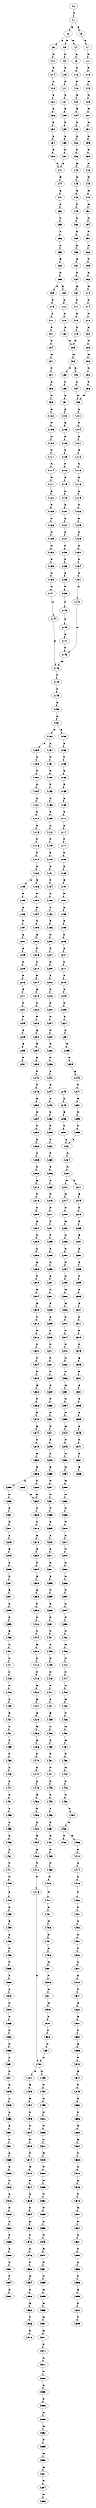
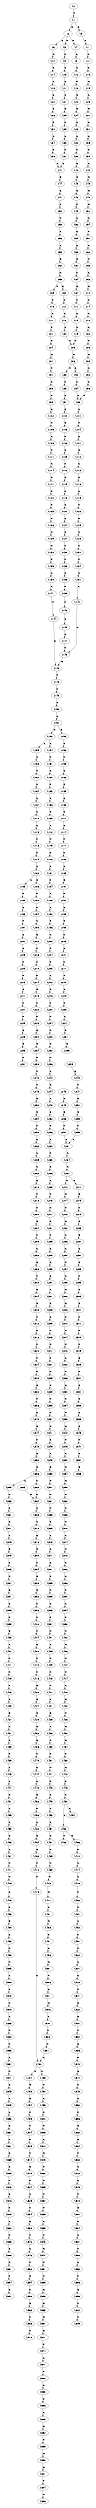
  strict digraph {
    fontname="DejaVu Serif"
    node [fontname="DejaVu Serif"]
    edge [fontname="DejaVu Serif"]
    S0
    S1
    S2
    S3
    S4
    S5
    S6
    S7
    S8
    S9
    S10
    S11
    S12
    S13
    S14
    S15
    S16
    S17
    S18
    S19
    S20
    S21
    S22
    S23
    S24
    S25
    S26
    S27
    S28
    S29
    S30
    S31
    S32
    S33
    S34
    S35
    S36
    S37
    S38
    S39
    S40
    S41
    S42
    S43
    S44
    S45
    S46
    S47
    S48
    S49
    S50
    S51
    S52
    S53
    S54
    S55
    S56
    S57
    S58
    S59
    S60
    S61
    S62
    S63
    S64
    S65
    S66
    S67
    S68
    S69
    S70
    S71
    S72
    S73
    S74
    S75
    S76
    S77
    S78
    S79
    S80
    S81
    S82
    S83
    S84
    S85
    S86
    S87
    S88
    S89
    S90
    S91
    S92
    S93
    S94
    S95
    S96
    S97
    S98
    S99
    S100
    S101
    S102
    S103
    S104
    S105
    S106
    S107
    S108
    S109
    S110
    S111
    S112
    S113
    S114
    S115
    S116
    S117
    S118
    S119
    S120
    S121
    S122
    S123
    S124
    S125
    S126
    S127
    S128
    S129
    S130
    S131
    S132
    S133
    S134
    S135
    S136
    S137
    S138
    S139
    S140
    S141
    S142
    S143
    S144
    S145
    S146
    S147
    S148
    S149
    S150
    S151
    S152
    S153
    S154
    S155
    S156
    S157
    S158
    S159
    S160
    S161
    S162
    S163
    S164
    S165
    S166
    S167
    S168
    S169
    S170
    S171
    S172
    S173
    S174
    S175
    S176
    S177
    S178
    S179
    S180
    S181
    S182
    S183
    S184
    S185
    S186
    S187
    S188
    S189
    S190
    S191
    S192
    S193
    S194
    S195
    S196
    S197
    S198
    S199
    S200
    S201
    S202
    S203
    S204
    S205
    S206
    S207
    S208
    S209
    S210
    S211
    S212
    S213
    S214
    S215
    S216
    S217
    S218
    S219
    S220
    S221
    S222
    S223
    S224
    S225
    S226
    S227
    S228
    S229
    S230
    S231
    S232
    S233
    S234
    S235
    S236
    S237
    S238
    S239
    S240
    S242
    S243
    S244
    S246
    S247
    S248
    S245
    S249
    S250
    S251
    S252
    S253
    S254
    S255
    S256
    S257
    S258
    S259
    S260
    S261
    S262
    S263
    S264
    S265
    S266
    S267
    S268
    S269
    S270
    S271
    S272
    S273
    S274
    S275
    S276
    S277
    S278
    S279
    S280
    S281
    S282
    S283
    S284
    S285
    S286
    S287
    S288
    S289
    S290
    S291
    S292
    S293
    S294
    S295
    S296
    S297
    S298
    S299
    S300
    S301
    S302
    S303
    S304
    S305
    S306
    S307
    S308
    S309
    S310
    S311
    S312
    S313
    S314
    S315
    S316
    S317
    S318
    S319
    S320
    S321
    S322
    S323
    S324
    S325
    S326
    S327
    S328
    S329
    S330
    S331
    S332
    S333
    S334
    S335
    S336
    S337
    S338
    S339
    S340
    S341
    S342
    S343
    S344
    S345
    S346
    S347
    S348
    S349
    S350
    S351
    S352
    S353
    S354
    S355
    S356
    S357
    S358
    S359
    S360
    S361
    S362
    S363
    S364
    S365
    S366
    S367
    S368
    S369
    S370
    S371
    S372
    S373
    S374
    S375
    S376
    S377
    S378
    S379
    S380
    S381
    S382
    S383
    S384
    S385
    S386
    S387
    S388
    S389
    S390
    S391
    S392
    S393
    S394
    S395
    S396
    S397
    S398
    S399
    S400
    S401
    S402
    S403
    S404
    S405
    S406
    S407
    S408
    S409
    S410
    S411
    S412
    S413
    S414
    S415
    S416
    S417
    S418
    S419
    S420
    S421
    S422
    S423
    S424
    S425
    S426
    S427
    S428
    S429
    S430
    S431
    S432
    S433
    S434
    S435
    S436
    S437
    S438
    S439
    S440
    S441
    S442
    S443
    S444
    S445
    S446
    S447
    S448
    S449
    S450
    S451
    S452
    S453
    S454
    S455
    S456
-   S457 [label=S857]
+   S457
    S458
    S459
    S460
    S461
    S462
    S466
    S463
    S464
    S465
    S467
    S468
    S469
    S470
    S471
    S472
    S473
    S474
    S475
    S476
    S477
    S478
    S479
    S480
    S481
    S482
    S483
    S484
    S485
    S486
    S487
    S488
    S489
    S490
    S491
    S492
    S493
    S494
    S495
    S496
    S497
    S498
    S499
    S500
    S501
    S502
    S503
    S504
    S505
    S506
    S507
    S508
    S509
    S510
    S511
    S512
    S513
    S514
    S515
    S516
    S517
    S518
    S519
    S520
    S521
    S522
    n523 [label=S623]
    S524
    S525
    S526
    S527
    S528
    S529
    S530
    S531
    S532
    S533
    S534
    S535
    S536
    S537
    S538
    S539
    S540
    S541
    S542
    S543
    S544
    S545
    S546
    S547
    S548
    S549
    S550
    S551
    S552
    S553
    S554
    S555
    S556
    S557
    S558
    S559
    S560
    S561
    S562
    S563
    S564
    S565
    S566
    S567
    S568
    S569
    S570
    S571
    S572
    S573
    S574
    S575
    S576
    S577
    S578
    S579
    S580
    S581
    S582
    S583
    S584
    S585
    S586
    S587
    S588
    S589
    S590
    S591
    S592
    S593
    S594
    S595
    S596
    S597
    S598
    S599
    S601
    S602
    S604
    S605
    S603
    S606
    S0 -> S1 [label=T]
    S1 -> S2 [label=G]
    S1 -> S3 [label=C]
    S2 -> S4 [label=T]
    S2 -> S5 [label=A]
    S2 -> S6 [label=G]
    S3 -> S7 [label=G]
    S4 -> S8 [label=C]
    S5 -> S9 [label=A]
    S6 -> S10 [label=A]
    S7 -> S11 [label=A]
    S8 -> S12 [label=C]
    S9 -> S13 [label=C]
    S10 -> S14 [label=C]
    S11 -> S15 [label=C]
    S12 -> S16 [label=T]
    S13 -> S17 [label=C]
    S14 -> S18 [label=C]
    S15 -> S19 [label=G]
    S16 -> S20 [label=G]
    S17 -> S21 [label=C]
    S18 -> S22 [label=C]
    S19 -> S23 [label=C]
    S20 -> S24 [label=G]
    S21 -> S25 [label=G]
    S22 -> S26 [label=G]
    S23 -> S27 [label=G]
    S24 -> S28 [label=C]
    S25 -> S29 [label=T]
    S26 -> S30 [label=T]
    S27 -> S31 [label=C]
    S28 -> S32 [label=C]
    S29 -> S33 [label=C]
    S30 -> S34 [label=C]
    S31 -> S35 [label=C]
    S32 -> S36 [label=T]
    S33 -> S37 [label=T]
    S34 -> S38 [label=T]
    S35 -> S39 [label=T]
    S36 -> S40 [label=G]
    S37 -> S41 [label=C]
    S38 -> S41 [label=C]
    S39 -> S42 [label=C]
    S40 -> S43 [label=G]
    S41 -> S44 [label=G]
    S42 -> S45 [label=G]
    S43 -> S46 [label=G]
    S44 -> S47 [label=G]
    S45 -> S48 [label=G]
    S46 -> S49 [label=T]
    S47 -> S50 [label=C]
    S48 -> S51 [label=G]
    S49 -> S52 [label=C]
    S50 -> S53 [label=A]
    S51 -> S54 [label=C]
    S52 -> S55 [label=C]
    S53 -> S56 [label=C]
    S54 -> S57 [label=T]
    S55 -> S58 [label=C]
    S56 -> S59 [label=C]
    S57 -> S60 [label=C]
    S58 -> S61 [label=G]
    S59 -> S62 [label=G]
    S60 -> S63 [label=A]
    S61 -> S64 [label=A]
    S62 -> S65 [label=A]
    S63 -> S66 [label=C]
    S64 -> S67 [label=G]
    S65 -> S68 [label=G]
    S65 -> S69 [label=A]
    S66 -> S70 [label=G]
    S67 -> S71 [label=T]
    S68 -> S72 [label=T]
    S69 -> S73 [label=T]
    S70 -> S74 [label=T]
    S71 -> S75 [label=C]
    S72 -> S76 [label=C]
    S73 -> S77 [label=G]
    S74 -> S78 [label=C]
    S75 -> S79 [label=C]
    S76 -> S80 [label=C]
    S77 -> S81 [label=T]
    S78 -> S82 [label=C]
    S79 -> S83 [label=A]
    S80 -> S83 [label=A]
    S81 -> S84 [label=T]
    S82 -> S85 [label=A]
    S83 -> S86 [label=G]
    S84 -> S87 [label=G]
    S85 -> S88 [label=G]
    S86 -> S89 [label=T]
    S86 -> S90 [label=C]
    S87 -> S91 [label=T]
    S88 -> S92 [label=C]
    S89 -> S93 [label=A]
    S90 -> S94 [label=T]
    S91 -> S95 [label=T]
    S92 -> S96 [label=T]
    S93 -> S97 [label=G]
    S94 -> S98 [label=T]
    S95 -> S99 [label=T]
    S96 -> S98 [label=T]
    S97 -> S100 [label=G]
    S98 -> S101 [label=C]
    S99 -> S102 [label=C]
    S100 -> S103 [label=G]
    S101 -> S104 [label=A]
    S102 -> S105 [label=A]
    S103 -> S106 [label=T]
    S104 -> S107 [label=C]
    S105 -> S108 [label=C]
    S106 -> S109 [label=C]
    S107 -> S110 [label=G]
    S108 -> S111 [label=T]
    S109 -> S112 [label=A]
    S110 -> S113 [label=C]
    S111 -> S114 [label=C]
    S112 -> S115 [label=C]
    S113 -> S116 [label=C]
    S114 -> S117 [label=C]
    S115 -> S118 [label=T]
    S116 -> S119 [label=C]
    S117 -> S120 [label=T]
    S118 -> S121 [label=C]
    S119 -> S122 [label=T]
    S120 -> S123 [label=T]
    S121 -> S124 [label=G]
    S122 -> S125 [label=T]
    S123 -> S126 [label=T]
    S124 -> S127 [label=C]
    S125 -> S128 [label=C]
    S126 -> S129 [label=C]
    S127 -> S130 [label=T]
    S128 -> S131 [label=A]
    S129 -> S132 [label=A]
    S130 -> S133 [label=T]
    S131 -> S134 [label=T]
    S132 -> S135 [label=T]
    S133 -> S136 [label=C]
    S134 -> S137 [label=C]
    S135 -> S138 [label=C]
    S136 -> S139 [label=A]
    S137 -> S140 [label=C]
    S138 -> S141 [label=C]
    S139 -> S142 [label=T]
    S140 -> S143 [label=A]
    S141 -> S144 [label=A]
    S142 -> S145 [label=C]
    S143 -> S146 [label=G]
    S144 -> S146 [label=G]
    S145 -> S147 [label=C]
    S146 -> S148 [label=A]
    S147 -> S143 [label=A]
    S148 -> S149 [label=A]
    S149 -> S150 [label=C]
    S150 -> S151 [label=C]
    S151 -> S152 [label=A]
    S151 -> S153 [label=G]
    S152 -> S154 [label=G]
    S152 -> S155 [label=C]
    S153 -> S156 [label=G]
    S154 -> S157 [label=A]
    S155 -> S158 [label=C]
    S156 -> S159 [label=A]
    S157 -> S160 [label=C]
    S158 -> S161 [label=A]
    S159 -> S162 [label=C]
    S160 -> S163 [label=T]
    S161 -> S164 [label=C]
    S162 -> S165 [label=G]
    S163 -> S166 [label=C]
    S164 -> S167 [label=C]
    S165 -> S168 [label=C]
    S166 -> S169 [label=C]
    S167 -> S170 [label=C]
    S168 -> S171 [label=C]
    S169 -> S172 [label=C]
    S170 -> S173 [label=C]
    S171 -> S174 [label=C]
    S172 -> S175 [label=A]
    S173 -> S176 [label=T]
    S174 -> S177 [label=A]
    S175 -> S178 [label=T]
    S176 -> S179 [label=T]
    S177 -> S180 [label=T]
    S178 -> S181 [label=C]
    S179 -> S182 [label=C]
    S180 -> S183 [label=C]
    S181 -> S184 [label=T]
    S182 -> S185 [label=C]
    S182 -> S186 [label=G]
    S183 -> S187 [label=G]
    S184 -> S188 [label=G]
    S185 -> S189 [label=T]
    S186 -> S190 [label=A]
    S187 -> S191 [label=T]
    S188 -> S192 [label=C]
    S189 -> S193 [label=G]
    S190 -> S194 [label=T]
    S191 -> S195 [label=C]
    S192 -> S196 [label=C]
    S193 -> S197 [label=T]
    S194 -> S198 [label=C]
    S195 -> S199 [label=C]
    S196 -> S200 [label=A]
    S197 -> S201 [label=C]
    S198 -> S202 [label=G]
    S199 -> S203 [label=T]
    S200 -> S204 [label=G]
    S201 -> S205 [label=C]
    S202 -> S206 [label=T]
    S203 -> S207 [label=C]
    S204 -> S208 [label=T]
    S205 -> S209 [label=T]
    S206 -> S210 [label=T]
    S207 -> S211 [label=T]
    S208 -> S212 [label=C]
    S209 -> S213 [label=T]
    S210 -> S214 [label=T]
    S211 -> S215 [label=T]
    S212 -> S216 [label=G]
    S213 -> S217 [label=G]
    S214 -> S218 [label=G]
    S215 -> S219 [label=C]
    S216 -> S220 [label=T]
    S217 -> S221 [label=T]
    S218 -> S222 [label=T]
    S219 -> S223 [label=T]
    S220 -> S224 [label=A]
    S221 -> S225 [label=A]
    S222 -> S226 [label=A]
    S223 -> S227 [label=C]
    S224 -> S228 [label=A]
    S225 -> S229 [label=G]
    S226 -> S230 [label=G]
    S227 -> S231 [label=G]
    S228 -> S232 [label=G]
    S229 -> S233 [label=G]
    S230 -> S234 [label=G]
    S231 -> S235 [label=G]
    S232 -> S236 [label=A]
    S233 -> S237 [label=A]
    S234 -> S238 [label=A]
-   S235 -> S239 [label=A]
    S236 -> S240 [label=C]
    S238 -> S242 [label=A]
    S239 -> S243 [label=G]
    S240 -> S244 [label=G]
    S242 -> S246 [label=A]
    S243 -> S247 [label=A]
    S244 -> S248 [label=G]
    S246 -> S250 [label=G]
    S247 -> S251 [label=G]
    S248 -> S252 [label=C]
    S245 -> S249 [label=G]
    S249 -> S253 [label=G]
    S250 -> S254 [label=G]
    S251 -> S255 [label=G]
    S252 -> S256 [label=T]
    S253 -> S257 [label=T]
    S254 -> S258 [label=T]
    S255 -> S259 [label=T]
    S256 -> S260 [label=C]
    S257 -> S261 [label=C]
    S258 -> S262 [label=C]
    S259 -> S261 [label=C]
    S260 -> S263 [label=T]
    S261 -> S264 [label=C]
    S262 -> S265 [label=C]
    S263 -> S266 [label=C]
    S264 -> S267 [label=C]
    S265 -> S268 [label=C]
    S266 -> S269 [label=G]
    S267 -> S270 [label=A]
    S267 -> S271 [label=G]
    S268 -> S272 [label=G]
    S269 -> S273 [label=A]
    S270 -> S274 [label=G]
    S271 -> S275 [label=G]
    S272 -> S276 [label=A]
    S273 -> S277 [label=A]
    S274 -> S278 [label=A]
    S275 -> S279 [label=A]
    S276 -> S280 [label=A]
    S277 -> S281 [label=G]
    S278 -> S282 [label=G]
    S279 -> S283 [label=G]
    S280 -> S284 [label=G]
    S281 -> S285 [label=T]
    S282 -> S286 [label=C]
    S283 -> S287 [label=G]
    S284 -> S288 [label=T]
    S285 -> S289 [label=C]
    S286 -> S290 [label=C]
    S287 -> S291 [label=C]
    S288 -> S292 [label=C]
    S289 -> S293 [label=G]
    S290 -> S294 [label=A]
    S291 -> S295 [label=G]
    S292 -> S296 [label=G]
    S293 -> S297 [label=C]
    S294 -> S298 [label=C]
    S295 -> S299 [label=T]
    S296 -> S300 [label=A]
    S297 -> S301 [label=G]
    S298 -> S302 [label=G]
    S299 -> S303 [label=G]
    S300 -> S304 [label=G]
    S301 -> S305 [label=G]
    S302 -> S306 [label=G]
    S303 -> S307 [label=G]
    S304 -> S308 [label=G]
    S305 -> S309 [label=C]
    S306 -> S310 [label=T]
    S307 -> S311 [label=T]
    S308 -> S312 [label=T]
    S309 -> S313 [label=T]
    S310 -> S314 [label=T]
    S311 -> S315 [label=A]
    S312 -> S316 [label=A]
    S313 -> S317 [label=A]
    S314 -> S318 [label=A]
    S315 -> S319 [label=T]
    S316 -> S320 [label=T]
    S317 -> S321 [label=T]
    S318 -> S322 [label=C]
    S319 -> S323 [label=G]
    S320 -> S324 [label=A]
    S321 -> S325 [label=A]
    S322 -> S326 [label=T]
    S323 -> S327 [label=A]
    S324 -> S328 [label=A]
    S325 -> S329 [label=G]
    S326 -> S330 [label=G]
    S327 -> S331 [label=G]
    S328 -> S332 [label=G]
    S329 -> S333 [label=T]
    S330 -> S334 [label=C]
    S331 -> S335 [label=C]
    S332 -> S336 [label=T]
    S333 -> S337 [label=A]
    S334 -> S338 [label=A]
    S335 -> S339 [label=G]
    S336 -> S340 [label=C]
    S337 -> S341 [label=G]
    S338 -> S342 [label=G]
    S339 -> S343 [label=G]
    S340 -> S344 [label=G]
    S341 -> S345 [label=C]
    S342 -> S346 [label=A]
    S343 -> S347 [label=T]
    S344 -> S348 [label=T]
    S345 -> S349 [label=C]
    S346 -> S350 [label=C]
    S347 -> S351 [label=C]
    S348 -> S352 [label=G]
    S349 -> S353 [label=G]
    S350 -> S354 [label=G]
    S351 -> S355 [label=G]
    S352 -> S356 [label=G]
    S353 -> S357 [label=A]
    S354 -> S358 [label=G]
    S356 -> S359 [label=C]
    S356 -> S360 [label=T]
    S357 -> S361 [label=A]
    S358 -> S362 [label=A]
    S359 -> S363 [label=A]
    S360 -> S364 [label=A]
    S361 -> S365 [label=A]
    S362 -> S366 [label=C]
    S363 -> S367 [label=C]
    S364 -> S368 [label=C]
    S365 -> S369 [label=C]
    S366 -> S370 [label=A]
    S367 -> S371 [label=G]
    S368 -> S372 [label=C]
    S369 -> S373 [label=C]
    S370 -> S374 [label=C]
    S371 -> S375 [label=C]
    S372 -> S376 [label=G]
    S373 -> S377 [label=C]
    S374 -> S378 [label=A]
    S375 -> S379 [label=G]
    S376 -> S380 [label=G]
    S377 -> S381 [label=C]
    S378 -> S382 [label=C]
    S379 -> S383 [label=C]
    S380 -> S384 [label=T]
    S381 -> S385 [label=G]
    S382 -> S386 [label=C]
    S383 -> S387 [label=G]
    S384 -> S388 [label=G]
    S385 -> S389 [label=A]
    S386 -> S390 [label=T]
    S387 -> S391 [label=G]
    S388 -> S392 [label=G]
    S389 -> S393 [label=C]
    S390 -> S394 [label=C]
    S391 -> S395 [label=C]
    S392 -> S396 [label=T]
    S393 -> S397 [label=T]
    S394 -> S398 [label=T]
    S395 -> S399 [label=T]
    S396 -> S400 [label=T]
    S397 -> S401 [label=A]
    S398 -> S402 [label=A]
    S399 -> S403 [label=G]
    S400 -> S404 [label=A]
    S401 -> S405 [label=G]
    S402 -> S406 [label=G]
    S403 -> S407 [label=G]
    S404 -> S408 [label=G]
    S405 -> S409 [label=A]
    S406 -> S410 [label=A]
    S407 -> S411 [label=A]
    S408 -> S412 [label=A]
    S409 -> S413 [label=A]
    S410 -> S414 [label=A]
    S411 -> S415 [label=A]
    S412 -> S416 [label=A]
    S413 -> S417 [label=T]
    S414 -> S418 [label=C]
    S415 -> S419 [label=T]
    S416 -> S420 [label=G]
    S417 -> S421 [label=C]
    S418 -> S422 [label=G]
    S419 -> S423 [label=G]
    S420 -> S424 [label=G]
    S421 -> S425 [label=G]
    S422 -> S426 [label=A]
    S423 -> S427 [label=G]
    S424 -> S428 [label=G]
    S425 -> S429 [label=G]
    S426 -> S430 [label=G]
    S427 -> S431 [label=G]
    S428 -> S432 [label=G]
    S429 -> S433 [label=G]
    S430 -> S434 [label=G]
    S431 -> S435 [label=G]
    S432 -> S436 [label=G]
    S433 -> S437 [label=T]
    S434 -> S438 [label=T]
    S435 -> S439 [label=T]
    S436 -> S440 [label=T]
    S437 -> S441 [label=A]
    S438 -> S442 [label=G]
    S439 -> S443 [label=C]
    S440 -> S444 [label=C]
    S441 -> S445 [label=T]
    S442 -> S446 [label=T]
    S443 -> S447 [label=C]
    S444 -> S448 [label=C]
    S445 -> S449 [label=C]
    S446 -> S450 [label=C]
    S447 -> S451 [label=G]
    S448 -> S452 [label=G]
    S449 -> S453 [label=C]
    S450 -> S454 [label=C]
    S451 -> S455 [label=C]
    S452 -> S456 [label=T]
    S453 -> S457 [label=C]
-   S454 -> S458 [label=C]
+   S450 -> S458 [label=C]
    S455 -> S459 [label=C]
    S456 -> S460 [label=C]
    S457 -> S461 [label=G]
    S458 -> S462 [label=T]
    S458 -> S466 [label=G]
    S459 -> S463 [label=G]
    S460 -> S464 [label=G]
    S461 -> S465 [label=A]
    S466 -> S470 [label=T]
    S463 -> S467 [label=G]
    S464 -> S468 [label=G]
    S465 -> S469 [label=A]
    S467 -> S471 [label=A]
    S468 -> S472 [label=A]
    S469 -> S473 [label=A]
    S470 -> S474 [label=C]
    S471 -> S475 [label=A]
    S472 -> S476 [label=A]
    S473 -> S477 [label=G]
    S474 -> S478 [label=C]
    S475 -> S479 [label=C]
    S476 -> S480 [label=C]
    S477 -> S481 [label=T]
    S478 -> S482 [label=T]
    S479 -> S483 [label=T]
    S480 -> S484 [label=A]
    S480 -> S485 [label=T]
    S481 -> S486 [label=G]
    S482 -> S487 [label=A]
    S483 -> S488 [label=G]
    S484 -> S489 [label=G]
    S485 -> S490 [label=A]
    S486 -> S491 [label=T]
    S487 -> S492 [label=C]
    S488 -> S493 [label=C]
    S489 -> S494 [label=G]
    S490 -> S495 [label=C]
    S491 -> S496 [label=C]
    S492 -> S497 [label=T]
    S493 -> S498 [label=A]
    S494 -> S499 [label=A]
    S495 -> S500 [label=A]
    S496 -> S501 [label=G]
    S497 -> S502 [label=A]
    S498 -> S503 [label=A]
    S499 -> S504 [label=A]
    S500 -> S505 [label=A]
    S501 -> S506 [label=T]
    S502 -> S507 [label=C]
    S503 -> S508 [label=C]
    S504 -> S509 [label=T]
    S505 -> S510 [label=C]
    S506 -> S511 [label=C]
    S507 -> S512 [label=C]
    S508 -> S513 [label=C]
    S509 -> S514 [label=A]
    S510 -> S515 [label=G]
    S511 -> S516 [label=G]
    S512 -> S517 [label=A]
    S513 -> S518 [label=A]
    S514 -> S519 [label=G]
    S515 -> S520 [label=A]
    S516 -> S521 [label=G]
    S517 -> S522 [label=G]
    S518 -> n523 [label=G]
    S519 -> S524 [label=T]
    S520 -> S525 [label=A]
    S521 -> S526 [label=A]
    S522 -> S527 [label=G]
    n523 -> S528 [label=A]
    S524 -> S529 [label=C]
    S525 -> S530 [label=A]
    S526 -> S531 [label=A]
    S527 -> S532 [label=A]
    S528 -> S533 [label=A]
    S529 -> S534 [label=T]
    S530 -> S535 [label=A]
    S531 -> S480 [label=C]
    S532 -> S536 [label=G]
    S533 -> S537 [label=C]
    S534 -> S538 [label=C]
    S535 -> S539 [label=C]
    S536 -> S540 [label=A]
    S537 -> S541 [label=A]
    S538 -> S542 [label=T]
    S539 -> S543 [label=A]
    S540 -> S544 [label=G]
    S541 -> S545 [label=G]
    S542 -> S546 [label=C]
    S543 -> S547 [label=G]
    S544 -> S548 [label=T]
    S545 -> S549 [label=C]
    S546 -> S550 [label=T]
    S547 -> S551 [label=A]
    S548 -> S552 [label=C]
    S549 -> S553 [label=C]
    S550 -> S554 [label=G]
    S551 -> S555 [label=A]
    S552 -> S556 [label=A]
    S553 -> S557 [label=G]
    S554 -> S558 [label=A]
    S555 -> S559 [label=G]
    S556 -> S560 [label=G]
    S557 -> S561 [label=T]
    S558 -> S562 [label=G]
    S559 -> S563 [label=G]
    S560 -> S564 [label=G]
    S561 -> S565 [label=C]
    S562 -> S566 [label=T]
    S563 -> S567 [label=G]
    S564 -> S568 [label=A]
    S565 -> S569 [label=C]
    S566 -> S570 [label=A]
    S567 -> S571 [label=G]
    S568 -> S572 [label=C]
    S569 -> S573 [label=T]
    S571 -> S574 [label=T]
    S572 -> S575 [label=C]
    S573 -> S576 [label=C]
    S574 -> S577 [label=C]
    S575 -> S578 [label=A]
    S576 -> S579 [label=T]
    S577 -> S580 [label=T]
    S578 -> S581 [label=G]
    S579 -> S582 [label=G]
    S580 -> S583 [label=C]
    S581 -> S584 [label=T]
    S582 -> S585 [label=T]
    S583 -> S586 [label=T]
    S584 -> S587 [label=C]
    S585 -> S588 [label=C]
    S586 -> S589 [label=C]
    S587 -> S590 [label=T]
    S588 -> S591 [label=G]
    S589 -> S592 [label=G]
    S590 -> S593 [label=C]
    S591 -> S594 [label=T]
    S592 -> S595 [label=T]
    S593 -> S596 [label=T]
    S594 -> S597 [label=G]
    S595 -> S598 [label=G]
    S596 -> S599 [label=G]
    S598 -> S601 [label=G]
    S599 -> S602 [label=T]
    S601 -> S604 [label=T]
    S602 -> S605 [label=A]
    S604 -> S606 [label=A]
    S603 -> S364 [label=A]
  }
